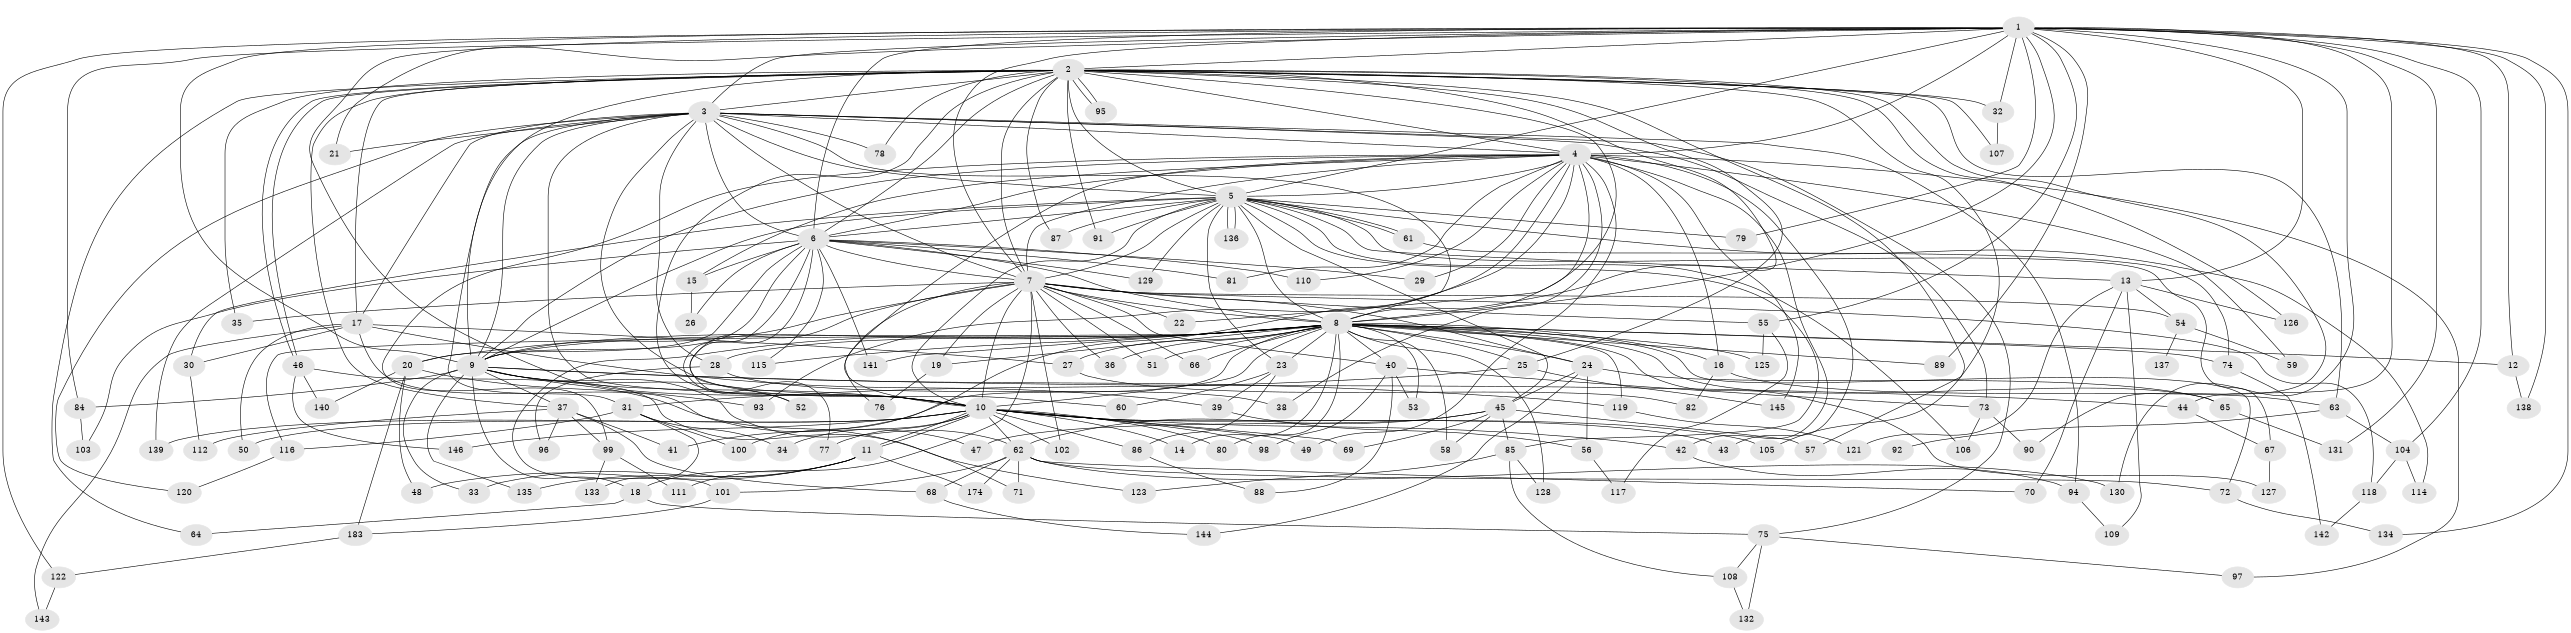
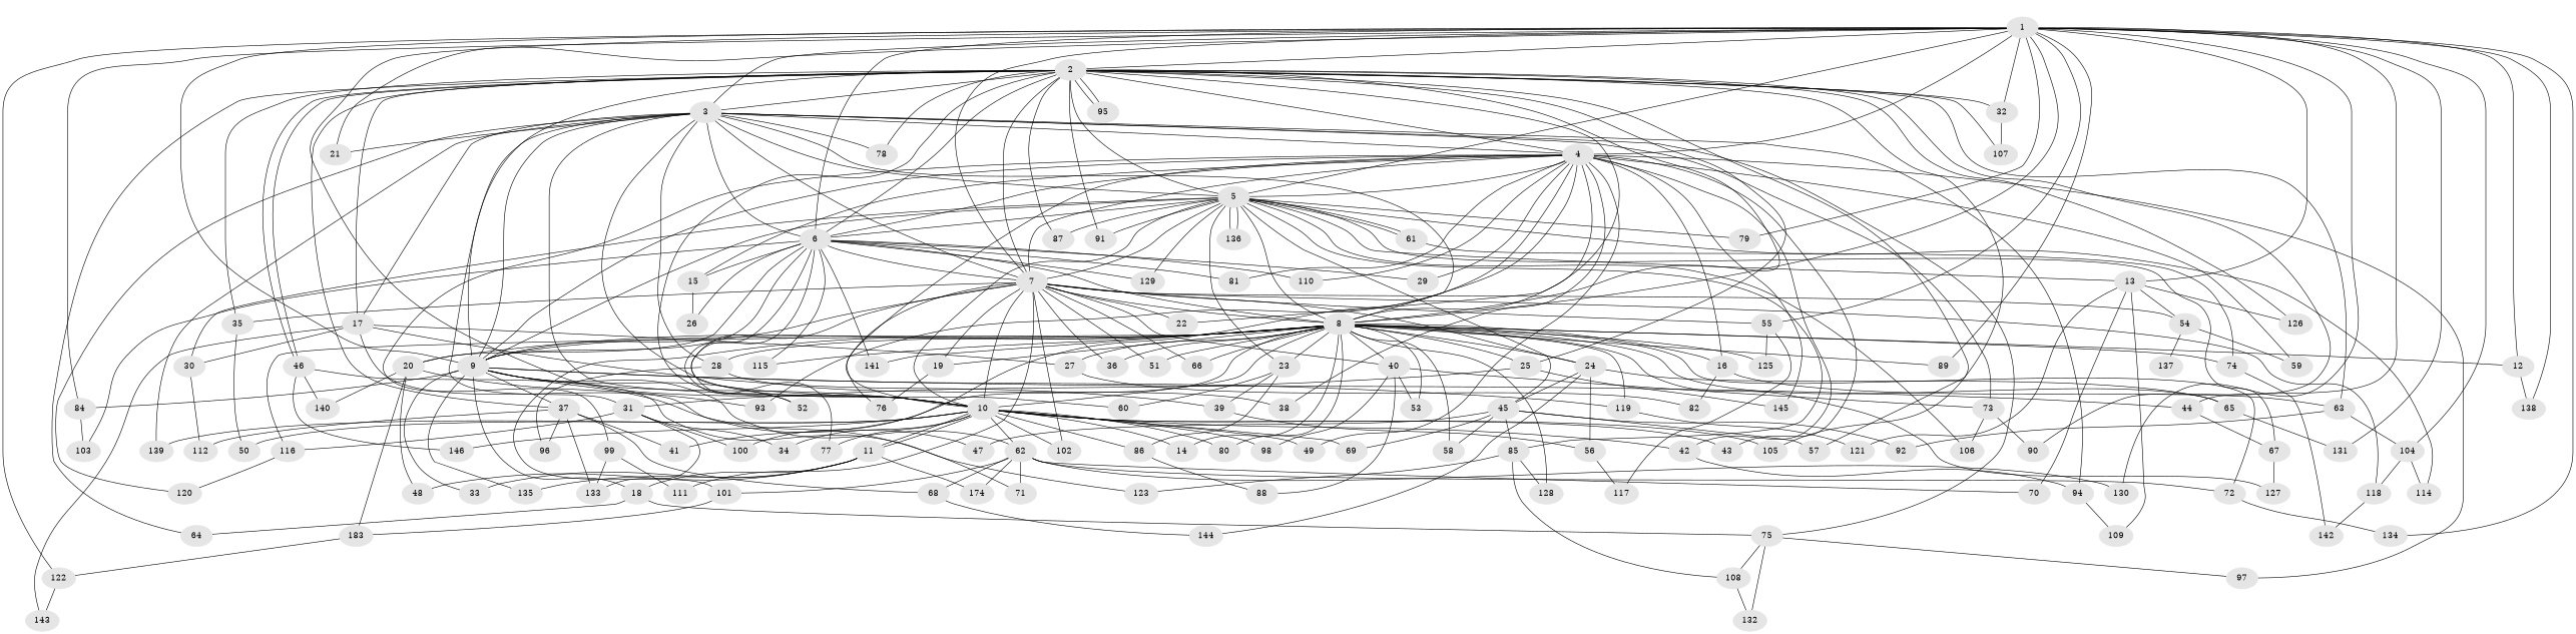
  graph {
    node [color=gray90 style=filled]
    1
    2
    3
    4
    5
    6
    7
    8
    9
    10
    12
    13
    21
    32
    44
    55
    79
    84
    89
    104
    122
    130
    131
    134
    138
    17
    22
    25
    35
    37
    46
    57
    63
    64
    78
    87
    90
    91
    95
    105
    107
    126
    28
    31
    60
    73
    75
    94
    120
    139
    15
    16
    29
    38
    42
    43
    49
    59
    81
    93
    97
    99
    100
    110
    145
    23
    30
    45
    61
    67
    85
    106
    114
    129
    136
    20
    26
    77
    103
    115
    141
    19
    24
    36
    40
    51
    52
    54
    66
    76
    102
    111
    118
    14
    27
    41
    53
    58
    65
    72
    74
    80
    101
    116
    119
    125
    127
    128
    18
    33
    62
    71
    135
    11
    34
    50
    69
    86
    98
    146
    70
    109
    121
    117
    143
    39
    47
    96
    112
    68
    140
    123
    92
    133
    108
    132
    82
    48
    n139 [label=183]
    56
    144
    88
    137
    142
    n145 [label=174]
    1 -- 2
    1 -- 3
    1 -- 4
    1 -- 5
    1 -- 6
    1 -- 7
    1 -- 8
    1 -- 9
    1 -- 10
    1 -- 12
    1 -- 13
    1 -- 21
    1 -- 32
    1 -- 44
    1 -- 55
    1 -- 79
    1 -- 84
    1 -- 89
    1 -- 104
    1 -- 122
    1 -- 130
    1 -- 131
    1 -- 134
    1 -- 138
    2 -- 3
    2 -- 4
    2 -- 5
    2 -- 6
    2 -- 7
    2 -- 8
    2 -- 9
    2 -- 10
    2 -- 32
    2 -- 17
    2 -- 22
    2 -- 25
    2 -- 35
    2 -- 37
    2 -- 46
    2 -- 46
    2 -- 57
    2 -- 63
    2 -- 64
    2 -- 78
    2 -- 87
    2 -- 90
    2 -- 91
    2 -- 95
    2 -- 95
    2 -- 105
    2 -- 107
    2 -- 126
    3 -- 4
    3 -- 5
    3 -- 6
    3 -- 7
    3 -- 8
    3 -- 9
    3 -- 10
    3 -- 21
    3 -- 17
    3 -- 78
    3 -- 28
    3 -- 31
    3 -- 60
    3 -- 73
    3 -- 75
    3 -- 94
    3 -- 120
    3 -- 139
    4 -- 5
    4 -- 6
    4 -- 7
    4 -- 8
    4 -- 9
    4 -- 10
    4 -- 15
    4 -- 16
    4 -- 29
    4 -- 38
    4 -- 42
    4 -- 43
    4 -- 49
    4 -- 59
    4 -- 81
    4 -- 93
    4 -- 97
    4 -- 99
    4 -- 100
    4 -- 110
    4 -- 145
    5 -- 6
    5 -- 7
    5 -- 8
    5 -- 9
    5 -- 10
    5 -- 13
    5 -- 79
    5 -- 87
    5 -- 91
    5 -- 23
    5 -- 30
    5 -- 45
    5 -- 61
    5 -- 61
    5 -- 67
    5 -- 85
    5 -- 106
    5 -- 114
    5 -- 129
    5 -- 136
    5 -- 136
    6 -- 7
    6 -- 8
    6 -- 9
    6 -- 10
    6 -- 15
    6 -- 29
    6 -- 81
    6 -- 110
    6 -- 129
    6 -- 20
    6 -- 26
    6 -- 77
    6 -- 103
    6 -- 115
    6 -- 141
    7 -- 8
    7 -- 9
    7 -- 10
    7 -- 55
    7 -- 22
    7 -- 35
    7 -- 19
    7 -- 24
    7 -- 36
    7 -- 40
    7 -- 51
    7 -- 52
    7 -- 54
    7 -- 66
    7 -- 76
    7 -- 102
    7 -- 111
    7 -- 118
    8 -- 9
    8 -- 10
    8 -- 12
    8 -- 89
    8 -- 25
    8 -- 28
    8 -- 16
    8 -- 23
    8 -- 20
    8 -- 115
    8 -- 141
    8 -- 19
    8 -- 24
    8 -- 36
    8 -- 40
    8 -- 51
    8 -- 66
    8 -- 14
    8 -- 27
    8 -- 41
    8 -- 53
    8 -- 58
    8 -- 65
    8 -- 72
    8 -- 74
    8 -- 80
    8 -- 101
    8 -- 116
    8 -- 119
    8 -- 125
    8 -- 127
    8 -- 128
    9 -- 10
    9 -- 44
    9 -- 84
    9 -- 37
    9 -- 52
    9 -- 119
    9 -- 18
    9 -- 33
    9 -- 62
    9 -- 71
    9 -- 135
    10 -- 105
    10 -- 139
    10 -- 42
    10 -- 43
    10 -- 49
    10 -- 77
    10 -- 102
    10 -- 14
    10 -- 80
    10 -- 62
    10 -- 11
    10 -- 11
    10 -- 34
    10 -- 50
    10 -- 69
    10 -- 86
    10 -- 98
    10 -- 146
    12 -- 138
    13 -- 126
    13 -- 54
    13 -- 70
    13 -- 109
    13 -- 121
    32 -- 107
    44 -- 67
    55 -- 125
    55 -- 117
    84 -- 103
    104 -- 114
    104 -- 118
    122 -- 143
    17 -- 30
    17 -- 27
-   17 -- 50
+   35 -- 50
    17 -- 143
    17 -- 39
    17 -- 47
    25 -- 31
    25 -- 145
-   37 -- 99
+   37 -- 133
    37 -- 41
    37 -- 96
    37 -- 112
    37 -- 68
    46 -- 146
    46 -- 140
    46 -- 123
    63 -- 104
    63 -- 92
    28 -- 38
    28 -- 96
    31 -- 100
    31 -- 116
    31 -- 34
    31 -- 133
    73 -- 90
    73 -- 106
    75 -- 97
    75 -- 108
    75 -- 132
    94 -- 109
    15 -- 26
    16 -- 63
    16 -- 82
    42 -- 94
    99 -- 111
    99 -- 133
    23 -- 60
    23 -- 86
    23 -- 39
    30 -- 112
    45 -- 57
    45 -- 85
    45 -- 58
    45 -- 69
    45 -- 47
-   45 -- 62
+   45 -- 92
    61 -- 74
    67 -- 127
    85 -- 128
    85 -- 123
    85 -- 108
    20 -- 93
    20 -- 140
    20 -- 48
    20 -- n139
    19 -- 76
    24 -- 45
    24 -- 65
    24 -- 56
    24 -- 144
    40 -- 73
    40 -- 53
    40 -- 98
    40 -- 88
    54 -- 59
    54 -- 137
    118 -- 142
    27 -- 82
    65 -- 131
    72 -- 134
    74 -- 142
    101 -- n139
    116 -- 120
    119 -- 121
    18 -- 64
    18 -- 75
    62 -- 130
    62 -- 72
    62 -- 101
    62 -- 71
    62 -- 70
    62 -- 68
    62 -- n145
    11 -- 18
    11 -- 33
    11 -- 135
    11 -- 48
    11 -- n145
    86 -- 88
    39 -- 56
    68 -- 144
    108 -- 132
    n139 -- 122
    56 -- 117
  }
